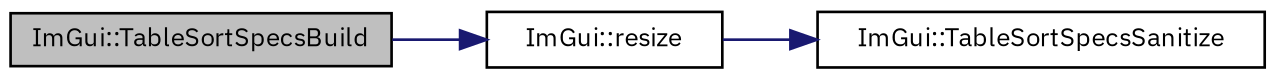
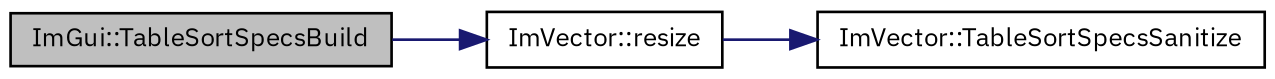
  digraph {
    fontname="IBM Plex Sans"
    rankdir=LR
    node [color=black fillcolor=white fontname="IBM Plex Sans" fontsize=10 shape=record style=filled]
    edge [color=midnightblue fontname="IBM Plex Sans" fontsize=10 labelfontname=Helvetica labelfontsize=10 style=solid]
    n1 [fillcolor=grey75 fontcolor=black height=0.2 label="ImGui::TableSortSpecsBuild" width=0.4]
-   n2 [height=0.2 label="ImGui::resize" width=0.4]
-   n3 [height=0.2 label="ImGui::TableSortSpecsSanitize" width=0.4]
+   n2 [height=0.2 label="ImVector::resize" width=0.4]
+   n3 [height=0.2 label="ImVector::TableSortSpecsSanitize" width=0.4]
    n1 -> n2
    n2 -> n3
  }
